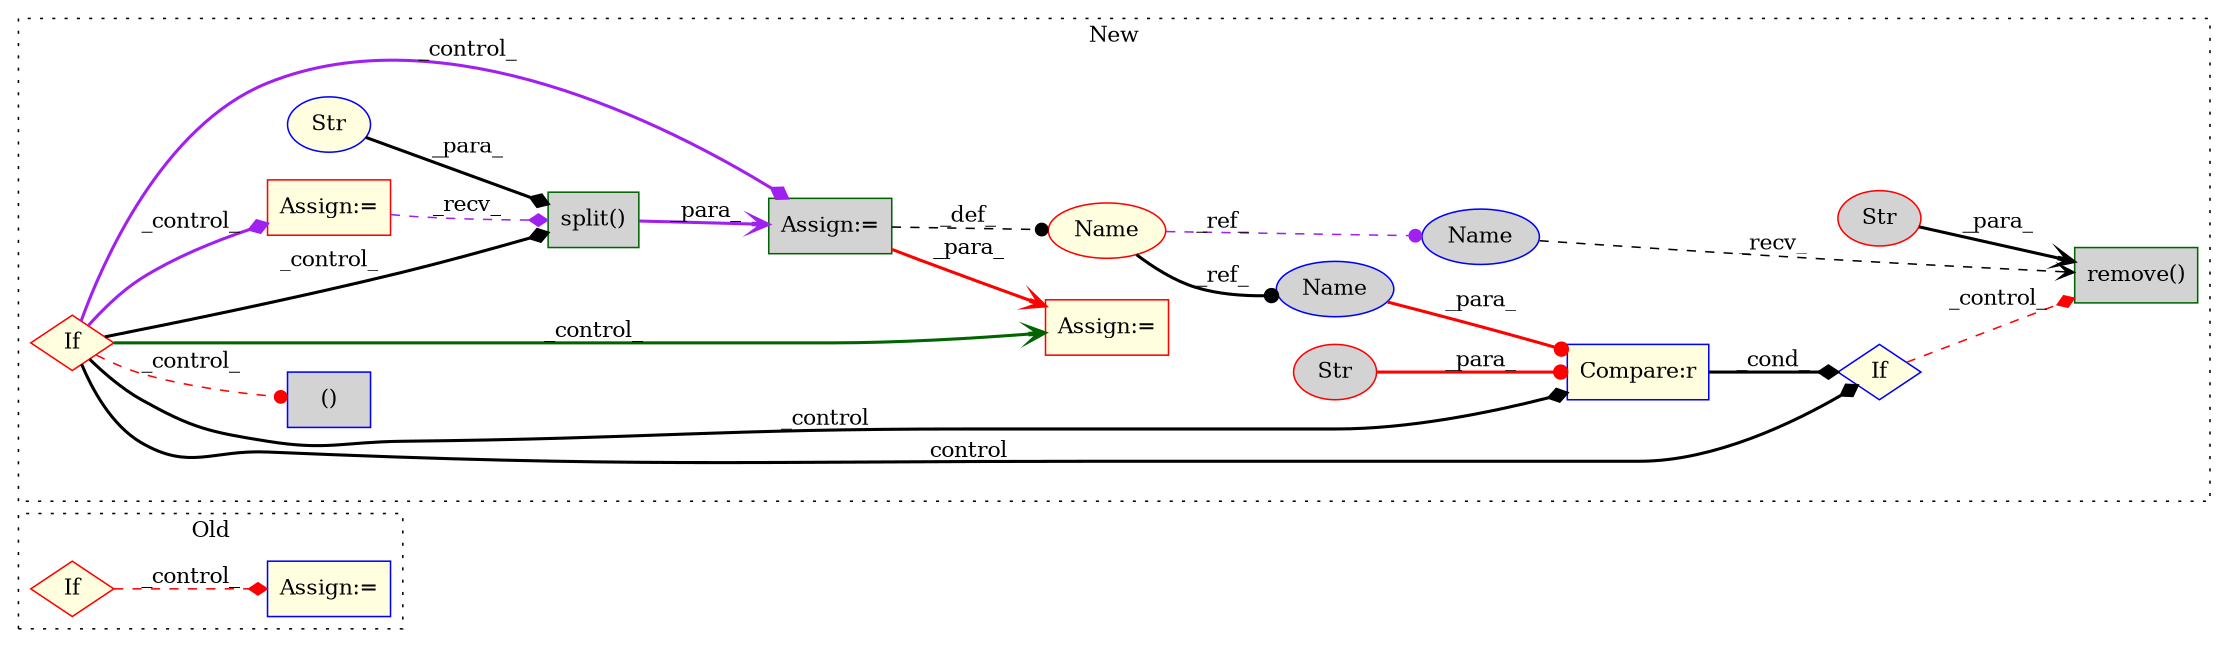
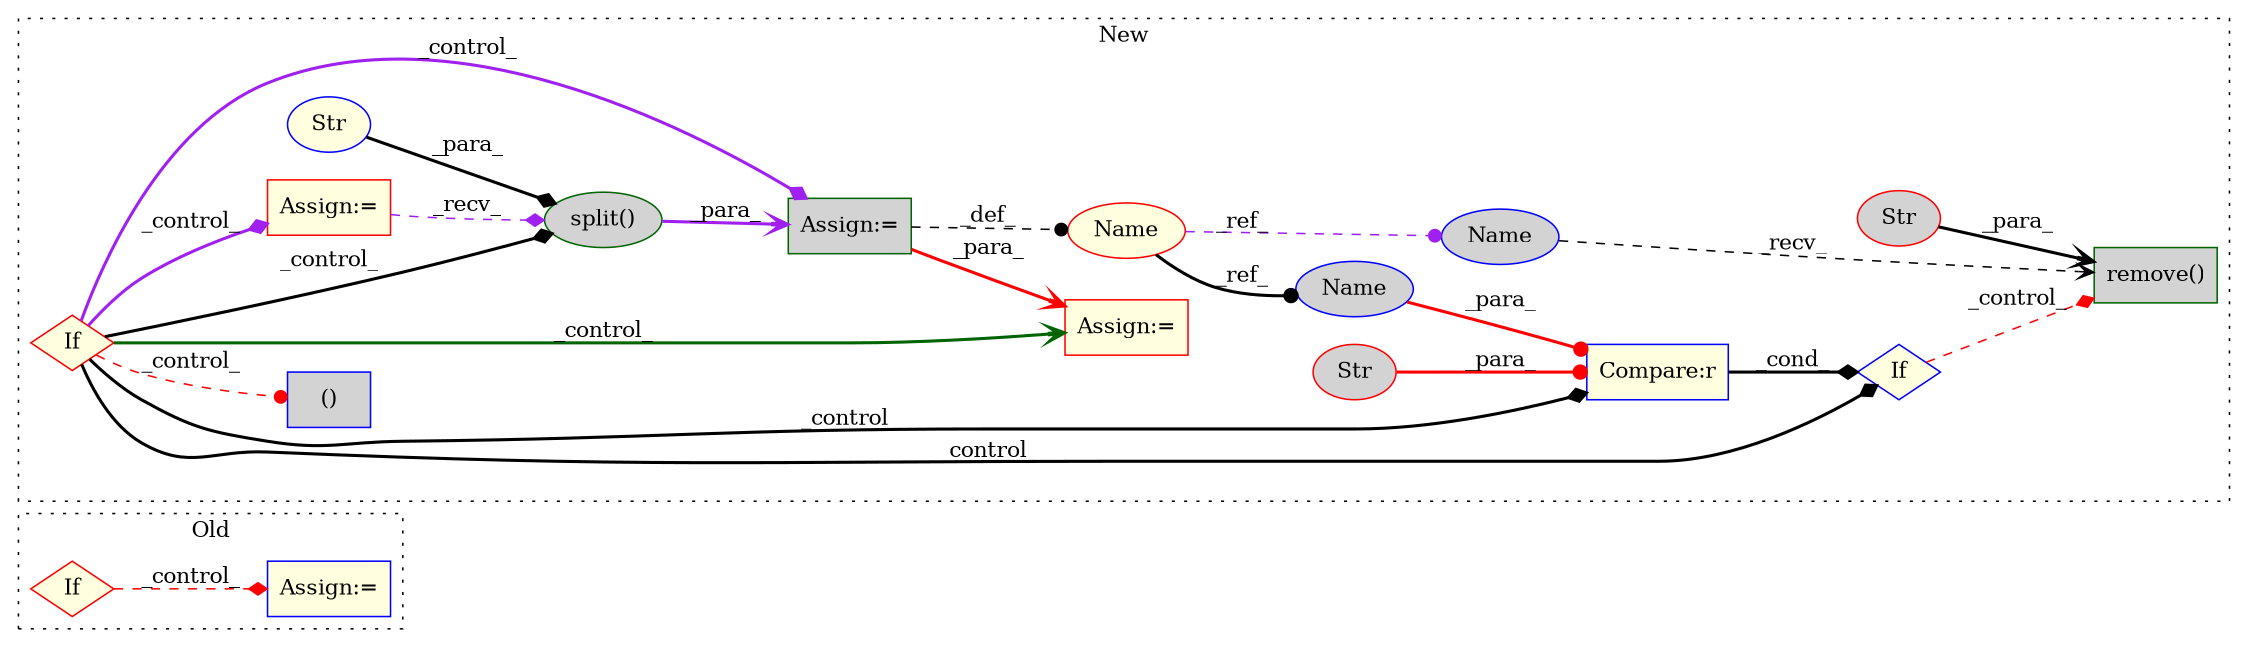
  digraph {
    rankdir=LR
    node [a=68 l=3 s=3666 shape=box style=filled fillcolor=lightyellow color=red]
    edge [color=black style=bold arrowhead=diamond]
    n1 [a=96 label=If s=3040 shape=diamond]
    n2 [l=4 label="Assign:=" s=3298 color=blue]
    n3 [a=75 l="22,1" label="remove()" s="3712,3736" fillcolor=lightgrey color=darkgreen]
    n4 [a=96 label=If s=3059 shape=diamond]
    n5 [label="Assign:=" s=3789]
    n6 [a=54 l=10 label="()" s=3778 fillcolor=lightgrey color=blue]
    n7 [a=66 l=2 label=Str s=3734 shape=ellipse fillcolor=lightgrey]
    n8 [a=96 label=If s=3663 shape=diamond color=blue]
    n9 [a=40 l=20 label="Compare:r" color=blue]
    n10 [a=66 l=2 label=Str shape=ellipse fillcolor=lightgrey]
-   n11 [a=75 l="18,1" label="split()" s="3476,3497" fillcolor=lightgrey color=darkgreen]
+   n11 [a=75 l="18,1" label="split()" s="3476,3497" shape=ellipse fillcolor=lightgrey color=darkgreen]
    n12 [a=66 label=Str s=3494 shape=ellipse color=blue]
    n13 [a=87 l=14 label=Name s=3584 shape=ellipse]
    n14 [label="Assign:=" s=3286]
    n15 [label="Assign:=" s=3598 fillcolor=lightgrey color=darkgreen]
    n16 [a=87 l=14 label=Name s=3712 shape=ellipse fillcolor=lightgrey color=blue]
    n17 [a=87 l=14 label=Name s=3672 shape=ellipse fillcolor=lightgrey color=blue]
    subgraph cluster_1 {
      label=Old
      style=dotted
      n1
      n2
    }
    subgraph cluster_2 {
      label=New
      style=dotted
      n3
      n4
      n5
      n6
      n7
      n8
      n9
      n10
      n11
      n12
      n13
      n14
      n15
      n16
      n17
    }
    n1 -> n2 [label=_control_ color=red style=dashed]
    n4 -> n5 [label=_control_ color=darkgreen arrowhead=vee]
    n4 -> n6 [label=_control_ color=red style=dashed arrowhead=dot]
    n4 -> n8 [label=_control_]
    n4 -> n9 [label=_control_]
    n4 -> n11 [label=_control_]
    n4 -> n14 [label=_control_ color=purple]
    n4 -> n15 [label=_control_ color=purple]
    n7 -> n3 [label=_para_ arrowhead=vee]
    n8 -> n3 [label=_control_ color=red style=dashed]
    n9 -> n8 [label=_cond_]
    n10 -> n9 [label=_para_ color=red arrowhead=dot]
    n11 -> n15 [label=_para_ color=purple arrowhead=vee]
    n12 -> n11 [label=_para_]
    n13 -> n16 [label=_ref_ color=purple style=dashed arrowhead=dot]
    n13 -> n17 [label=_ref_ arrowhead=dot]
    n14 -> n11 [label=_recv_ color=purple style=dashed]
    n15 -> n5 [label=_para_ color=red arrowhead=vee]
    n15 -> n13 [label=_def_ style=dashed arrowhead=dot]
    n16 -> n3 [label=_recv_ style=dashed arrowhead=vee]
    n17 -> n9 [label=_para_ color=red arrowhead=dot]
  }
